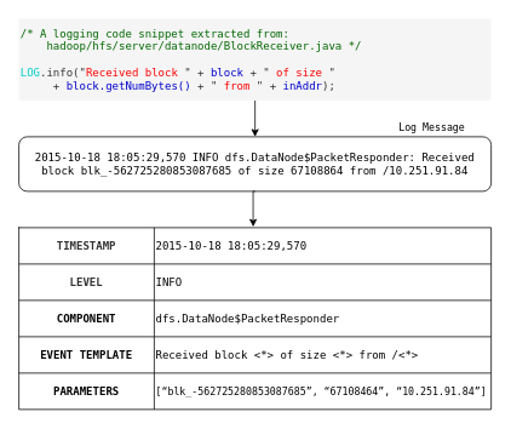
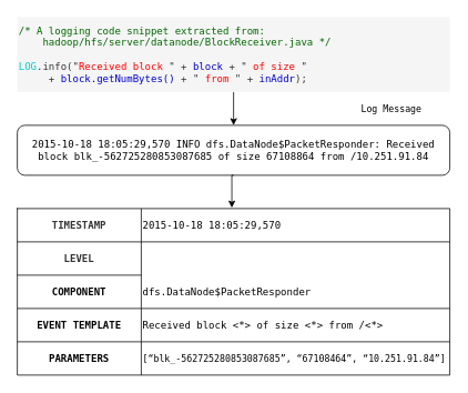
  <mxCell id="0" />
  <mxCell id="1" parent="0" />
  <mxCell id="2" style="edgeStyle=orthogonalEdgeStyle;rounded=0;orthogonalLoop=1;jettySize=auto;html=1;exitX=0.5;exitY=1;exitDx=0;exitDy=0;entryX=0.5;entryY=0;entryDx=0;entryDy=0;fontFamily=Monospace;fontSize=11;" parent="1" source="3" target="5" edge="1"><mxGeometry relative="1" as="geometry" /></mxCell>
  <mxCell id="3" value="&lt;font face=&quot;monospace&quot;&gt;&lt;font color=&quot;#006600&quot;&gt;/* A logging code snippet extracted from:&lt;br&gt;&amp;nbsp; &amp;nbsp; hadoop/hfs/server/datanode/BlockReceiver.java */&lt;br&gt;&lt;br&gt;&lt;/font&gt;&lt;font color=&quot;#00cccc&quot;&gt;LOG&lt;/font&gt;.info(&quot;&lt;font color=&quot;#ff0000&quot;&gt;Received block&lt;/font&gt; &quot; + &lt;font color=&quot;#0000cc&quot;&gt;block &lt;/font&gt;+ &quot; &lt;font color=&quot;#ff0000&quot;&gt;of size&lt;/font&gt; &quot;&lt;br&gt;&amp;nbsp; &amp;nbsp; &amp;nbsp;+ &lt;font color=&quot;#0000cc&quot;&gt;block.getNumBytes()&lt;/font&gt; + &quot; &lt;font color=&quot;#ff0000&quot;&gt;from &lt;/font&gt;&quot; + &lt;font color=&quot;#0000cc&quot;&gt;inAddr&lt;/font&gt;);&lt;/font&gt;" style="rounded=0;whiteSpace=wrap;html=1;fillColor=#f5f5f5;strokeColor=none;fontColor=#333333;align=left;" parent="1" vertex="1"><mxGeometry x="20" y="20" width="520" height="90" as="geometry" /></mxCell>
  <mxCell id="4" style="edgeStyle=orthogonalEdgeStyle;rounded=0;orthogonalLoop=1;jettySize=auto;html=1;exitX=0.5;exitY=1;exitDx=0;exitDy=0;entryX=0.496;entryY=-0.025;entryDx=0;entryDy=0;entryPerimeter=0;fontFamily=Monospace;fontSize=11;" parent="1" source="5" target="7" edge="1"><mxGeometry relative="1" as="geometry" /></mxCell>
  <mxCell id="5" value="&lt;font face=&quot;monospace&quot;&gt;2015-10-18 18:05:29,570 INFO dfs.DataNode$PacketResponder: Received block blk_-562725280853087685 of size 67108864 from /10.251.91.84&lt;/font&gt;" style="whiteSpace=wrap;html=1;fillColor=none;rounded=1;" parent="1" vertex="1"><mxGeometry x="20" y="150" width="520" height="60" as="geometry" /></mxCell>
  <mxCell id="6" value="" style="shape=table;html=1;whiteSpace=wrap;startSize=0;container=1;collapsible=0;childLayout=tableLayout;align=left;fontFamily=Monospace;strokeWidth=1;perimeterSpacing=1;fillColor=none;" parent="1" vertex="1"><mxGeometry x="20" y="250" width="520" height="200" as="geometry" /></mxCell>
  <mxCell id="7" value="" style="shape=partialRectangle;html=1;whiteSpace=wrap;collapsible=0;dropTarget=0;pointerEvents=0;fillColor=none;top=0;left=0;bottom=0;right=0;points=[[0,0.5],[1,0.5]];portConstraint=eastwest;" parent="6" vertex="1"><mxGeometry width="520" height="40" as="geometry" /></mxCell>
  <mxCell id="8" value="TIMESTAMP" style="shape=partialRectangle;html=1;whiteSpace=wrap;connectable=0;overflow=hidden;top=0;left=0;bottom=0;right=0;fontFamily=Monospace;fontColor=#333333;perimeterSpacing=1;fillColor=none;fontStyle=1" parent="7" vertex="1"><mxGeometry width="149" height="40" as="geometry" /></mxCell>
  <mxCell id="9" value="2015-10-18 18:05:29,570" style="shape=partialRectangle;html=1;whiteSpace=wrap;connectable=0;overflow=hidden;fillColor=none;top=0;left=0;bottom=0;right=0;align=left;fontFamily=Monospace;" parent="7" vertex="1"><mxGeometry x="149" width="371" height="40" as="geometry" /></mxCell>
  <mxCell id="10" value="" style="shape=partialRectangle;html=1;whiteSpace=wrap;collapsible=0;dropTarget=0;pointerEvents=0;fillColor=none;top=0;left=0;bottom=0;right=0;points=[[0,0.5],[1,0.5]];portConstraint=eastwest;" parent="6" vertex="1"><mxGeometry y="40" width="520" height="40" as="geometry" /></mxCell>
  <mxCell id="11" value="LEVEL" style="shape=partialRectangle;html=1;whiteSpace=wrap;connectable=0;overflow=hidden;top=0;left=0;bottom=0;right=0;fontColor=#333333;fontFamily=Monospace;perimeterSpacing=1;fillColor=none;fontStyle=1" parent="10" vertex="1"><mxGeometry width="149" height="40" as="geometry" /></mxCell>
- <mxCell id="12" value="INFO" style="shape=partialRectangle;html=1;whiteSpace=wrap;connectable=0;overflow=hidden;fillColor=none;top=0;left=0;bottom=0;right=0;align=left;fontFamily=Monospace;" parent="10" vertex="1"><mxGeometry x="149" width="371" height="40" as="geometry" /></mxCell>
  <mxCell id="13" value="" style="shape=partialRectangle;html=1;whiteSpace=wrap;collapsible=0;dropTarget=0;pointerEvents=0;fillColor=none;top=0;left=0;bottom=0;right=0;points=[[0,0.5],[1,0.5]];portConstraint=eastwest;strokeWidth=4;" parent="6" vertex="1"><mxGeometry y="80" width="520" height="40" as="geometry" /></mxCell>
  <mxCell id="14" value="COMPONENT" style="shape=partialRectangle;html=1;whiteSpace=wrap;connectable=0;overflow=hidden;top=0;left=0;bottom=0;right=0;fontFamily=Monospace;perimeterSpacing=1;shadow=0;fillColor=none;fontStyle=1" parent="13" vertex="1"><mxGeometry width="149" height="40" as="geometry" /></mxCell>
  <mxCell id="15" value="&lt;div&gt;&lt;span&gt;dfs.DataNode$PacketResponder&lt;/span&gt;&lt;br&gt;&lt;/div&gt;" style="shape=partialRectangle;html=1;whiteSpace=wrap;connectable=0;overflow=hidden;fillColor=none;top=0;left=0;bottom=0;right=0;align=left;fontFamily=Monospace;" parent="13" vertex="1"><mxGeometry x="149" width="371" height="40" as="geometry" /></mxCell>
  <mxCell id="16" value="" style="shape=partialRectangle;html=1;whiteSpace=wrap;collapsible=0;dropTarget=0;pointerEvents=0;fillColor=none;top=0;left=0;bottom=0;right=0;points=[[0,0.5],[1,0.5]];portConstraint=eastwest;" parent="6" vertex="1"><mxGeometry y="120" width="520" height="40" as="geometry" /></mxCell>
  <mxCell id="17" value="EVENT TEMPLATE" style="shape=partialRectangle;html=1;whiteSpace=wrap;connectable=0;overflow=hidden;top=0;left=0;bottom=0;right=0;fontFamily=Monospace;perimeterSpacing=1;fillColor=none;fontStyle=1" parent="16" vertex="1"><mxGeometry width="149" height="40" as="geometry" /></mxCell>
  <mxCell id="18" value="Received block &amp;lt;*&amp;gt; of size &amp;lt;*&amp;gt; from /&amp;lt;*&amp;gt;" style="shape=partialRectangle;html=1;whiteSpace=wrap;connectable=0;overflow=hidden;fillColor=none;top=0;left=0;bottom=0;right=0;align=left;fontFamily=Monospace;" parent="16" vertex="1"><mxGeometry x="149" width="371" height="40" as="geometry" /></mxCell>
  <mxCell id="19" value="" style="shape=partialRectangle;html=1;whiteSpace=wrap;collapsible=0;dropTarget=0;pointerEvents=0;fillColor=none;top=0;left=0;bottom=0;right=0;points=[[0,0.5],[1,0.5]];portConstraint=eastwest;" parent="6" vertex="1"><mxGeometry y="160" width="520" height="40" as="geometry" /></mxCell>
  <mxCell id="20" value="PARAMETERS" style="shape=partialRectangle;html=1;whiteSpace=wrap;connectable=0;overflow=hidden;top=0;left=0;bottom=0;right=0;fontFamily=Monospace;perimeterSpacing=1;fillColor=none;fontStyle=1" parent="19" vertex="1"><mxGeometry width="149" height="40" as="geometry" /></mxCell>
  <mxCell id="21" value="[“blk_-562725280853087685”, “67108464”, “10.251.91.84”]" style="shape=partialRectangle;html=1;whiteSpace=wrap;connectable=0;overflow=hidden;fillColor=none;top=0;left=0;bottom=0;right=0;align=left;fontFamily=Monospace;fontSize=11;" parent="19" vertex="1"><mxGeometry x="149" width="371" height="40" as="geometry" /></mxCell>
- <mxCell id="22" value="Log Message" style="text;html=1;strokeColor=none;fillColor=none;align=center;verticalAlign=middle;whiteSpace=wrap;rounded=0;fontFamily=Monospace;fontSize=11;" parent="1" vertex="1"><mxGeometry x="410" y="130" width="130" height="20" as="geometry" /></mxCell>
+ <mxCell id="22" value="Log Message" style="text;html=1;strokeColor=none;fillColor=none;align=center;verticalAlign=middle;whiteSpace=wrap;rounded=0;fontFamily=Monospace;fontSize=11;" parent="1" vertex="1"><mxGeometry x="405" y="120" width="130" height="20" as="geometry" /></mxCell>
